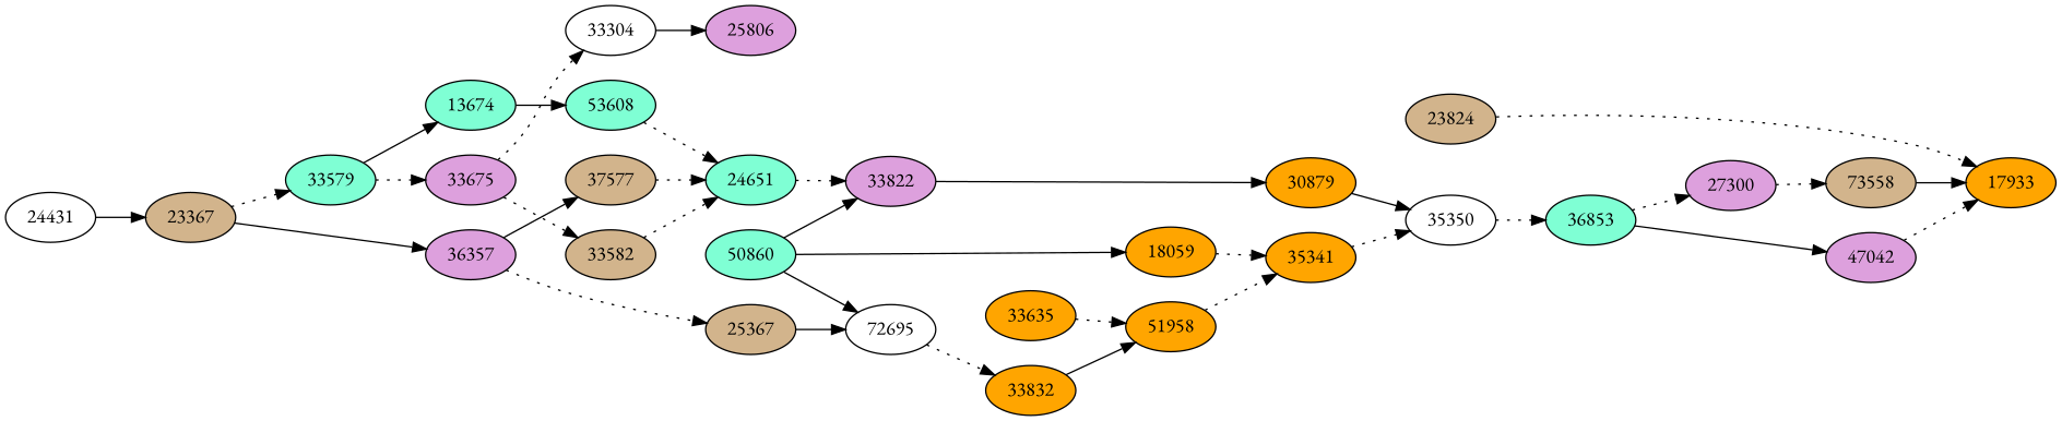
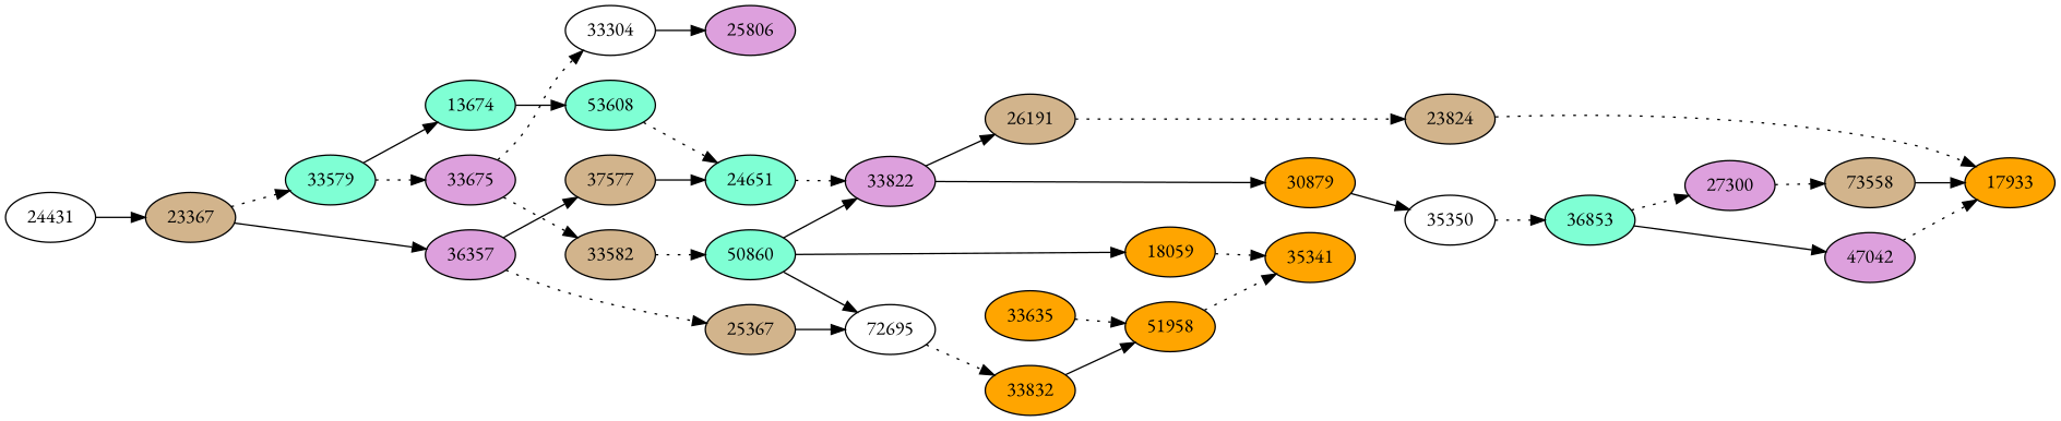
  strict digraph {
    fontname="EB Garamond"
    rankdir=LR
    node [fillcolor=orange fontname="EB Garamond" style=filled]
    edge [fontname="EB Garamond" style=dotted]
    n1 [label=17933]
    n2 [fillcolor=plum label=47042]
    n3 [fillcolor=tan label=73558]
    n4 [fillcolor=tan label=23824]
    n5 [fillcolor=aquamarine label=36853]
    n6 [fillcolor=plum label=27300]
+   n7 [fillcolor=tan label=26191]
    n8 [fillcolor=white label=35350]
    n9 [fillcolor=plum label=33822]
    n10 [label=30879]
    n11 [label=35341]
    n12 [fillcolor=aquamarine label=24651]
    n13 [fillcolor=aquamarine label=50860]
    n14 [label=18059]
    n15 [fillcolor=white label=72695]
    n16 [label=33832]
    n17 [label=51958]
    n18 [fillcolor=plum label=25806]
    n19 [fillcolor=aquamarine label=53608]
    n20 [fillcolor=tan label=37577]
    n21 [fillcolor=tan label=33582]
    n22 [label=33635]
    n23 [fillcolor=white label=33304]
    n24 [fillcolor=aquamarine label=13674]
    n25 [fillcolor=plum label=36357]
    n26 [fillcolor=tan label=25367]
    n27 [fillcolor=plum label=33675]
    n28 [fillcolor=aquamarine label=33579]
    n29 [fillcolor=tan label=23367]
    n30 [fillcolor=white label=24431]
    n2 -> n1
    n3 -> n1 [style=solid]
    n4 -> n1
    n5 -> n2 [style=solid]
    n5 -> n6
    n6 -> n3
+   n7 -> n4
    n8 -> n5
+   n9 -> n7 [style=solid]
    n9 -> n10 [style=solid]
    n10 -> n8 [style=solid]
-   n11 -> n8
    n12 -> n9
    n13 -> n9 [style=solid]
    n13 -> n14 [style=solid]
    n13 -> n15 [style=solid]
    n14 -> n11
    n15 -> n16
    n16 -> n17 [style=solid]
    n17 -> n11
    n19 -> n12
-   n20 -> n12
-   n21 -> n12
+   n20 -> n12 [style=solid]
+   n21 -> n13
    n22 -> n17
    n23 -> n18 [style=solid]
    n24 -> n19 [style=solid]
    n25 -> n20 [style=solid]
    n25 -> n26
    n26 -> n15 [style=solid]
    n27 -> n21
    n27 -> n23
    n28 -> n24 [style=solid]
    n28 -> n27
    n29 -> n25 [style=solid]
    n29 -> n28
    n30 -> n29 [style=solid]
  }
